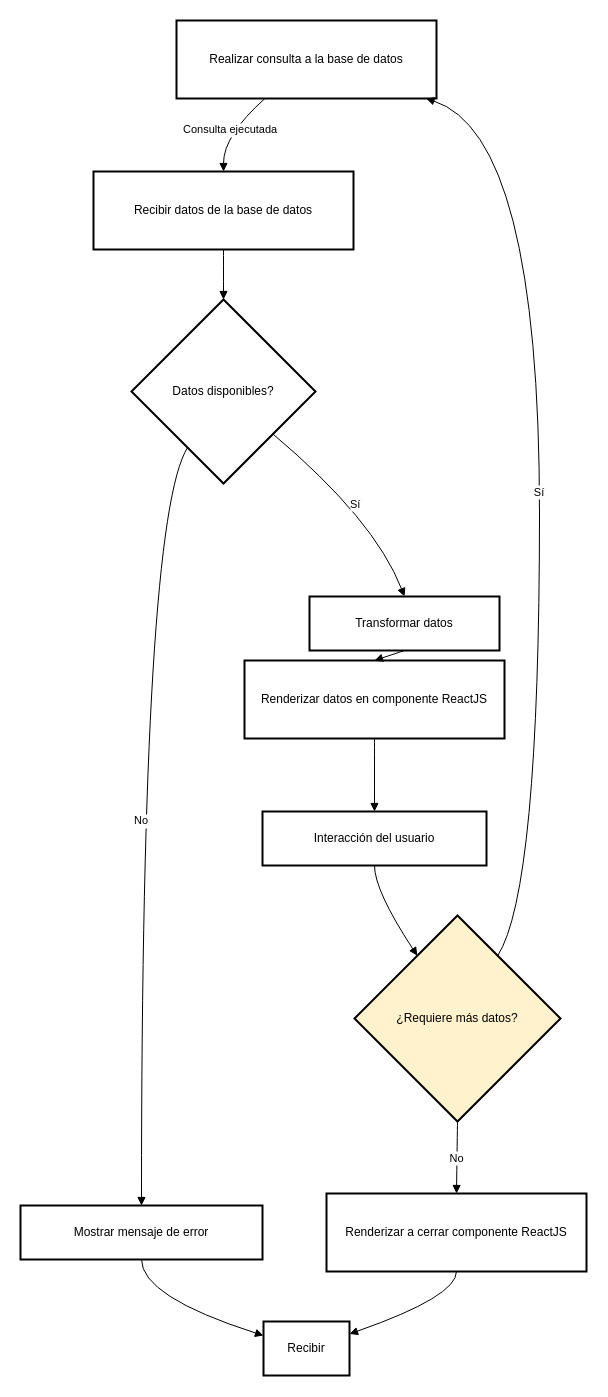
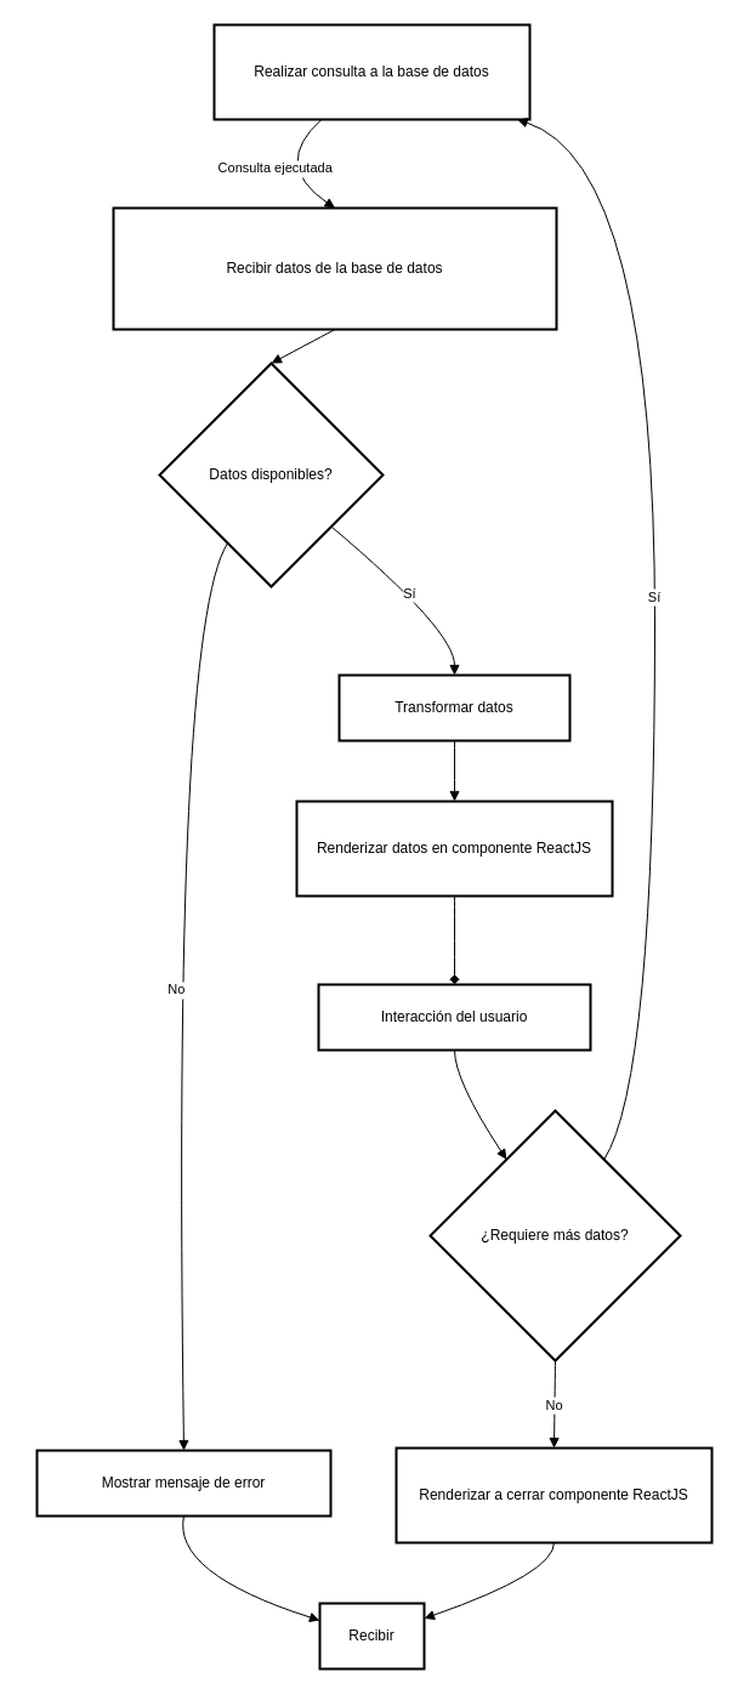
  <mxCell id="0" />
  <mxCell id="1" parent="0" />
  <mxCell id="2" value="Realizar consulta a la base de datos" style="whiteSpace=wrap;strokeWidth=2;" parent="1" vertex="1"><mxGeometry x="176" y="20" width="260" height="78" as="geometry" /></mxCell>
- <mxCell id="3" value="Recibir datos de la base de datos" style="whiteSpace=wrap;strokeWidth=2;" parent="1" vertex="1"><mxGeometry x="93" y="171" width="260" height="78" as="geometry" /></mxCell>
+ <mxCell id="3" value="Recibir datos de la base de datos" style="whiteSpace=wrap;strokeWidth=2;" parent="1" vertex="1"><mxGeometry x="93" y="171" width="365" height="100" as="geometry" /></mxCell>
  <mxCell id="4" value="Datos disponibles?" style="rhombus;strokeWidth=2;whiteSpace=wrap;" parent="1" vertex="1"><mxGeometry x="131" y="299" width="184" height="184" as="geometry" /></mxCell>
- <mxCell id="5" value="Transformar datos" style="whiteSpace=wrap;strokeWidth=2;" parent="1" vertex="1"><mxGeometry x="309" y="596" width="190" height="54" as="geometry" /></mxCell>
- <mxCell id="6" value="Mostrar mensaje de error" style="whiteSpace=wrap;strokeWidth=2;" parent="1" vertex="1"><mxGeometry x="20" y="1205" width="242" height="54" as="geometry" /></mxCell>
+ <mxCell id="5" value="Transformar datos" style="whiteSpace=wrap;strokeWidth=2;" parent="1" vertex="1"><mxGeometry x="279" y="556" width="190" height="54" as="geometry" /></mxCell>
+ <mxCell id="6" value="Mostrar mensaje de error" style="whiteSpace=wrap;strokeWidth=2;" parent="1" vertex="1"><mxGeometry x="30" y="1195" width="242" height="54" as="geometry" /></mxCell>
  <mxCell id="7" value="Renderizar datos en componente ReactJS" style="whiteSpace=wrap;strokeWidth=2;" parent="1" vertex="1"><mxGeometry x="244" y="660" width="260" height="78" as="geometry" /></mxCell>
  <mxCell id="8" value="Recibir" style="whiteSpace=wrap;strokeWidth=2;" parent="1" vertex="1"><mxGeometry x="263" y="1321" width="86" height="54" as="geometry" /></mxCell>
  <mxCell id="9" value="Interacción del usuario" style="whiteSpace=wrap;strokeWidth=2;" parent="1" vertex="1"><mxGeometry x="262" y="811" width="224" height="54" as="geometry" /></mxCell>
- <mxCell id="10" value="¿Requiere más datos?" style="rhombus;strokeWidth=2;whiteSpace=wrap;fillColor=#fff2cc;" parent="1" vertex="1"><mxGeometry x="354" y="915" width="206" height="206" as="geometry" /></mxCell>
+ <mxCell id="10" value="¿Requiere más datos?" style="rhombus;strokeWidth=2;whiteSpace=wrap;" parent="1" vertex="1"><mxGeometry x="354" y="915" width="206" height="206" as="geometry" /></mxCell>
  <mxCell id="11" value="Renderizar a cerrar componente ReactJS" style="whiteSpace=wrap;strokeWidth=2;" parent="1" vertex="1"><mxGeometry x="326" y="1193" width="260" height="78" as="geometry" /></mxCell>
  <mxCell id="12" value="Consulta ejecutada" style="curved=1;startArrow=none;endArrow=block;exitX=0.34;exitY=1;entryX=0.5;entryY=0;" parent="1" source="2" target="3" edge="1"><mxGeometry relative="1" as="geometry"><Array as="points"><mxPoint x="223" y="135" /></Array></mxGeometry></mxCell>
  <mxCell id="13" value="" style="curved=1;startArrow=none;endArrow=block;exitX=0.5;exitY=1;entryX=0.5;entryY=0;" parent="1" source="3" target="4" edge="1"><mxGeometry relative="1" as="geometry"><Array as="points" /></mxGeometry></mxCell>
  <mxCell id="14" value="Sí" style="curved=1;startArrow=none;endArrow=block;exitX=1;exitY=0.93;entryX=0.5;entryY=0;" parent="1" source="4" target="5" edge="1"><mxGeometry relative="1" as="geometry"><Array as="points"><mxPoint x="374" y="519" /></Array></mxGeometry></mxCell>
  <mxCell id="15" value="No" style="curved=1;startArrow=none;endArrow=block;exitX=0.18;exitY=1;entryX=0.5;entryY=0.01;" parent="1" source="4" target="6" edge="1"><mxGeometry relative="1" as="geometry"><Array as="points"><mxPoint x="141" y="519" /></Array></mxGeometry></mxCell>
  <mxCell id="16" value="" style="curved=1;startArrow=none;endArrow=block;exitX=0.5;exitY=1;entryX=0.5;entryY=0;" parent="1" source="5" target="7" edge="1"><mxGeometry relative="1" as="geometry"><Array as="points" /></mxGeometry></mxCell>
  <mxCell id="17" value="" style="curved=1;startArrow=none;endArrow=block;exitX=0.5;exitY=1.01;entryX=0;entryY=0.26;" parent="1" source="6" target="8" edge="1"><mxGeometry relative="1" as="geometry"><Array as="points"><mxPoint x="141" y="1296" /></Array></mxGeometry></mxCell>
- <mxCell id="18" value="" style="curved=1;startArrow=none;endArrow=block;exitX=0.5;exitY=1;entryX=0.5;entryY=0;" parent="1" source="7" target="9" edge="1"><mxGeometry relative="1" as="geometry"><Array as="points" /></mxGeometry></mxCell>
+ <mxCell id="18" value="" style="curved=1;startArrow=none;endArrow=diamond;exitX=0.5;exitY=1;entryX=0.5;entryY=0;" parent="1" source="7" target="9" edge="1"><mxGeometry relative="1" as="geometry"><Array as="points" /></mxGeometry></mxCell>
  <mxCell id="19" value="" style="curved=1;startArrow=none;endArrow=block;exitX=0.5;exitY=1;entryX=0.18;entryY=0;" parent="1" source="9" target="10" edge="1"><mxGeometry relative="1" as="geometry"><Array as="points"><mxPoint x="374" y="890" /></Array></mxGeometry></mxCell>
  <mxCell id="20" value="Sí" style="curved=1;startArrow=none;endArrow=block;exitX=0.82;exitY=0;entryX=0.96;entryY=1;" parent="1" source="10" target="2" edge="1"><mxGeometry relative="1" as="geometry"><Array as="points"><mxPoint x="539" y="890" /><mxPoint x="539" y="135" /></Array></mxGeometry></mxCell>
  <mxCell id="21" value="No" style="curved=1;startArrow=none;endArrow=block;exitX=0.5;exitY=1;entryX=0.5;entryY=0.01;" parent="1" source="10" target="11" edge="1"><mxGeometry relative="1" as="geometry"><Array as="points" /></mxGeometry></mxCell>
  <mxCell id="22" value="" style="curved=1;startArrow=none;endArrow=block;exitX=0.5;exitY=1.01;entryX=1;entryY=0.23;" parent="1" source="11" target="8" edge="1"><mxGeometry relative="1" as="geometry"><Array as="points"><mxPoint x="456" y="1296" /></Array></mxGeometry></mxCell>
